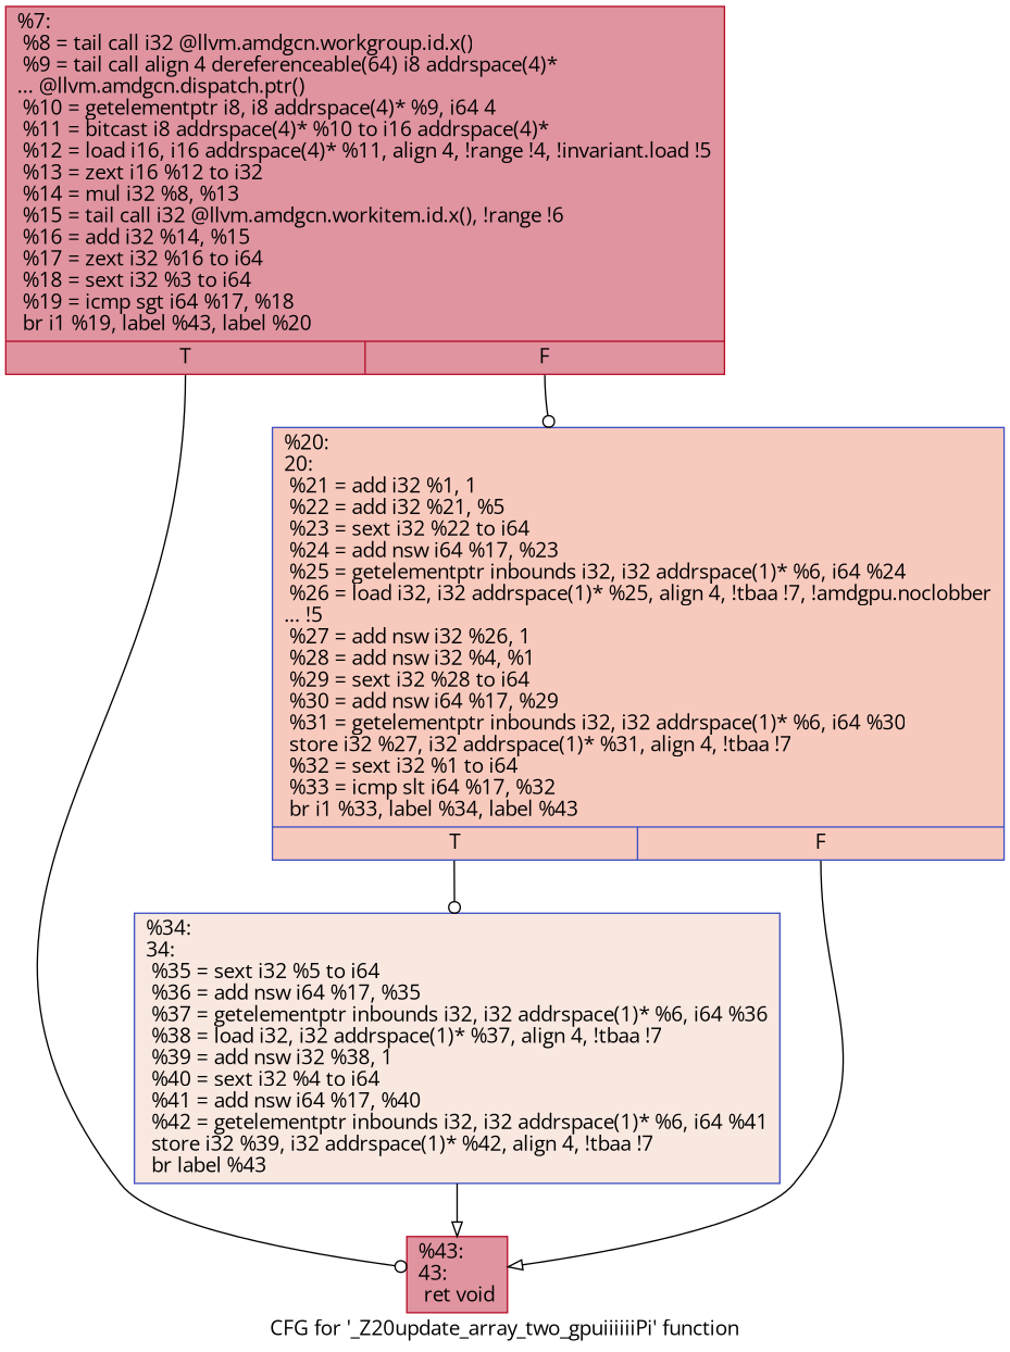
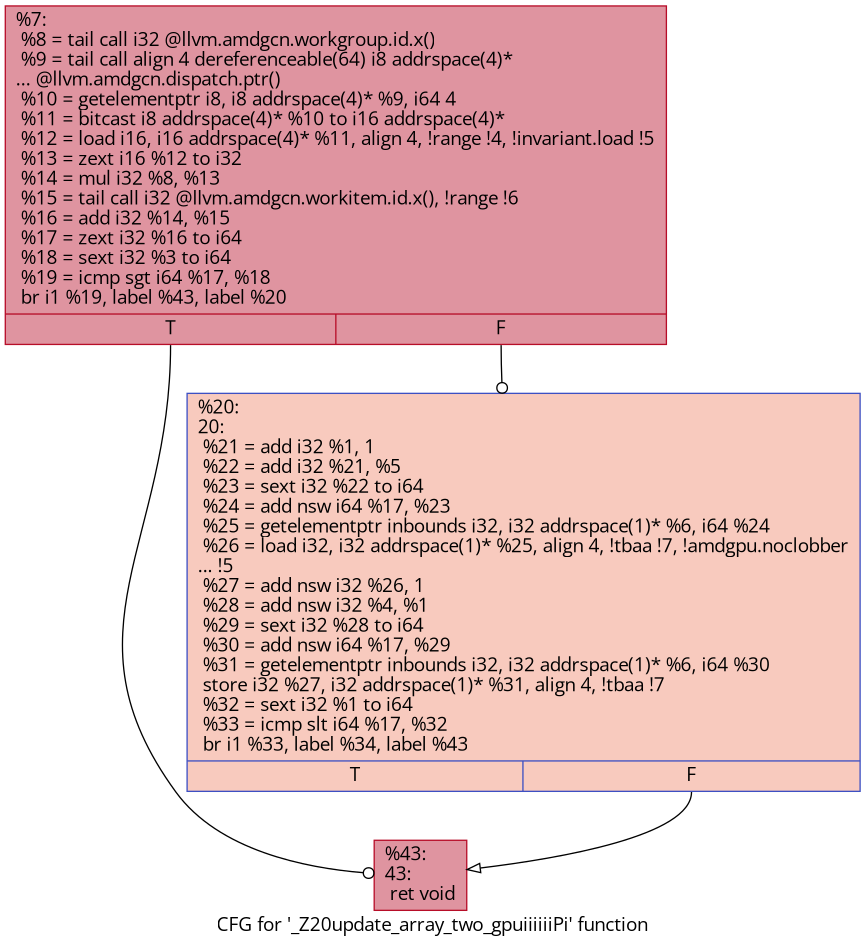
  digraph {
    label="CFG for '_Z20update_array_two_gpuiiiiiiPi' function"
    fontname="Open Sans"
    node [color="#b70d28ff" fillcolor="#b70d2870" shape=record style=filled fontname="Open Sans"]
    edge [tailport=s0 arrowhead=odot fontname="Open Sans"]
    n1 [label="{%7:\l  %8 = tail call i32 @llvm.amdgcn.workgroup.id.x()\l  %9 = tail call align 4 dereferenceable(64) i8 addrspace(4)*\l... @llvm.amdgcn.dispatch.ptr()\l  %10 = getelementptr i8, i8 addrspace(4)* %9, i64 4\l  %11 = bitcast i8 addrspace(4)* %10 to i16 addrspace(4)*\l  %12 = load i16, i16 addrspace(4)* %11, align 4, !range !4, !invariant.load !5\l  %13 = zext i16 %12 to i32\l  %14 = mul i32 %8, %13\l  %15 = tail call i32 @llvm.amdgcn.workitem.id.x(), !range !6\l  %16 = add i32 %14, %15\l  %17 = zext i32 %16 to i64\l  %18 = sext i32 %3 to i64\l  %19 = icmp sgt i64 %17, %18\l  br i1 %19, label %43, label %20\l|{<s0>T|<s1>F}}"]
    n2 [label="{%43:\l43:                                               \l  ret void\l}"]
    n3 [color="#3d50c3ff" fillcolor="#ef886b70" label="{%20:\l20:                                               \l  %21 = add i32 %1, 1\l  %22 = add i32 %21, %5\l  %23 = sext i32 %22 to i64\l  %24 = add nsw i64 %17, %23\l  %25 = getelementptr inbounds i32, i32 addrspace(1)* %6, i64 %24\l  %26 = load i32, i32 addrspace(1)* %25, align 4, !tbaa !7, !amdgpu.noclobber\l... !5\l  %27 = add nsw i32 %26, 1\l  %28 = add nsw i32 %4, %1\l  %29 = sext i32 %28 to i64\l  %30 = add nsw i64 %17, %29\l  %31 = getelementptr inbounds i32, i32 addrspace(1)* %6, i64 %30\l  store i32 %27, i32 addrspace(1)* %31, align 4, !tbaa !7\l  %32 = sext i32 %1 to i64\l  %33 = icmp slt i64 %17, %32\l  br i1 %33, label %34, label %43\l|{<s0>T|<s1>F}}"]
-   n4 [color="#3d50c3ff" fillcolor="#f1ccb870" label="{%34:\l34:                                               \l  %35 = sext i32 %5 to i64\l  %36 = add nsw i64 %17, %35\l  %37 = getelementptr inbounds i32, i32 addrspace(1)* %6, i64 %36\l  %38 = load i32, i32 addrspace(1)* %37, align 4, !tbaa !7\l  %39 = add nsw i32 %38, 1\l  %40 = sext i32 %4 to i64\l  %41 = add nsw i64 %17, %40\l  %42 = getelementptr inbounds i32, i32 addrspace(1)* %6, i64 %41\l  store i32 %39, i32 addrspace(1)* %42, align 4, !tbaa !7\l  br label %43\l}"]
    n1 -> n2
    n1 -> n3 [tailport=s1]
    n3 -> n2 [tailport=s1 arrowhead=onormal]
-   n3 -> n4
-   n4 -> n2 [arrowhead=onormal tailport=""]
  }
